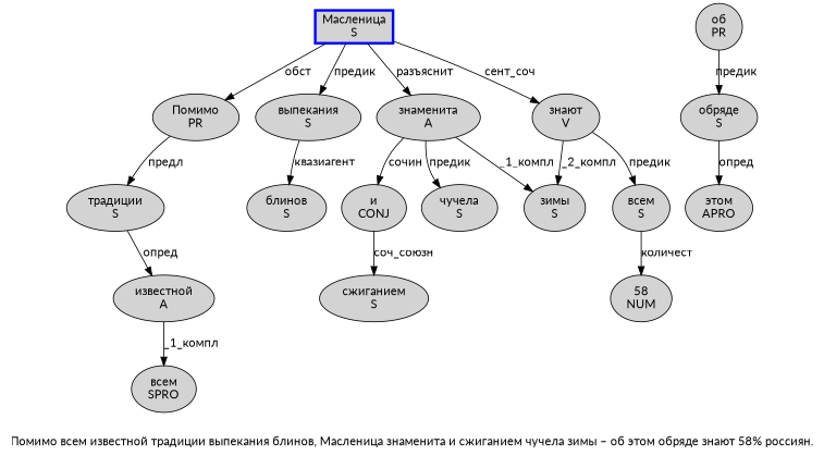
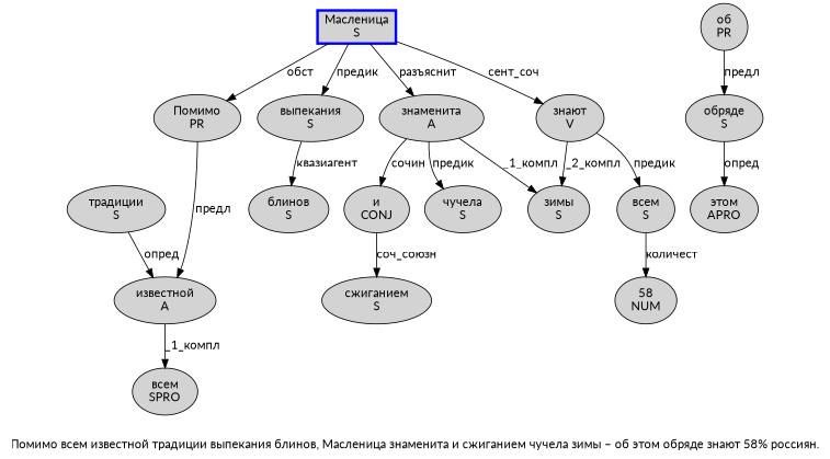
  digraph {
    fontname=Lato
    label="Помимо всем известной традиции выпекания блинов, Масленица знаменита и сжиганием чучела зимы – об этом обряде знают 58% россиян."
    node [fillcolor=lightgray fontname=Lato penwidth=1 shape=ellipse style=filled]
    edge [fontname=Lato]
    n1 [label="Помимо\nPR"]
    n2 [label="традиции\nS"]
    n3 [label="известной\nA"]
    n4 [label="всем\nSPRO"]
    n5 [label="выпекания\nS"]
    n6 [label="блинов\nS"]
    n7 [color=blue label="Масленица\nS" penwidth=3 shape=box]
    n8 [label="знаменита\nA"]
    n9 [label="знают\nV"]
    n10 [label="и\nCONJ"]
    n11 [label="чучела\nS"]
    n12 [label="зимы\nS"]
    n13 [label="всем\nS"]
    n14 [label="сжиганием\nS"]
    n15 [label="об\nPR"]
    n16 [label="обряде\nS"]
    n17 [label="этом\nAPRO"]
    n18 [label="58\nNUM"]
-   n1 -> n2 [label="предл"]
+   n1 -> n3 [label="предл"]
    n2 -> n3 [label="опред"]
    n3 -> n4 [label="_1_компл"]
    n5 -> n6 [label="квазиагент"]
    n7 -> n1 [label="обст"]
    n7 -> n5 [label="предик"]
    n7 -> n8 [label="разъяснит"]
    n7 -> n9 [label="сент_соч"]
    n8 -> n10 [label="сочин"]
    n8 -> n11 [label="предик"]
    n8 -> n12 [label="_1_компл"]
    n9 -> n12 [label="_2_компл"]
    n9 -> n13 [label="предик"]
    n10 -> n14 [label="соч_союзн"]
    n13 -> n18 [label="количест"]
-   n15 -> n16 [label="предик"]
+   n15 -> n16 [label="предл"]
    n16 -> n17 [label="опред"]
  }
